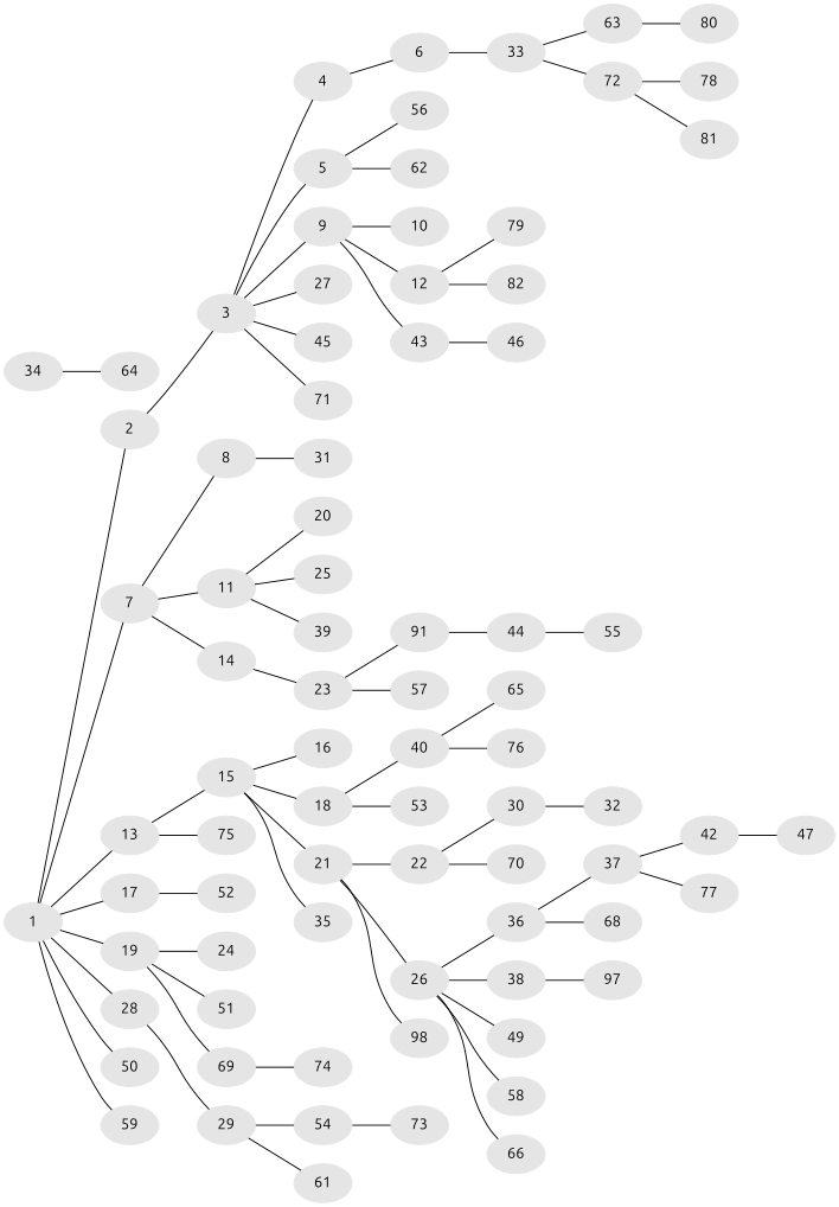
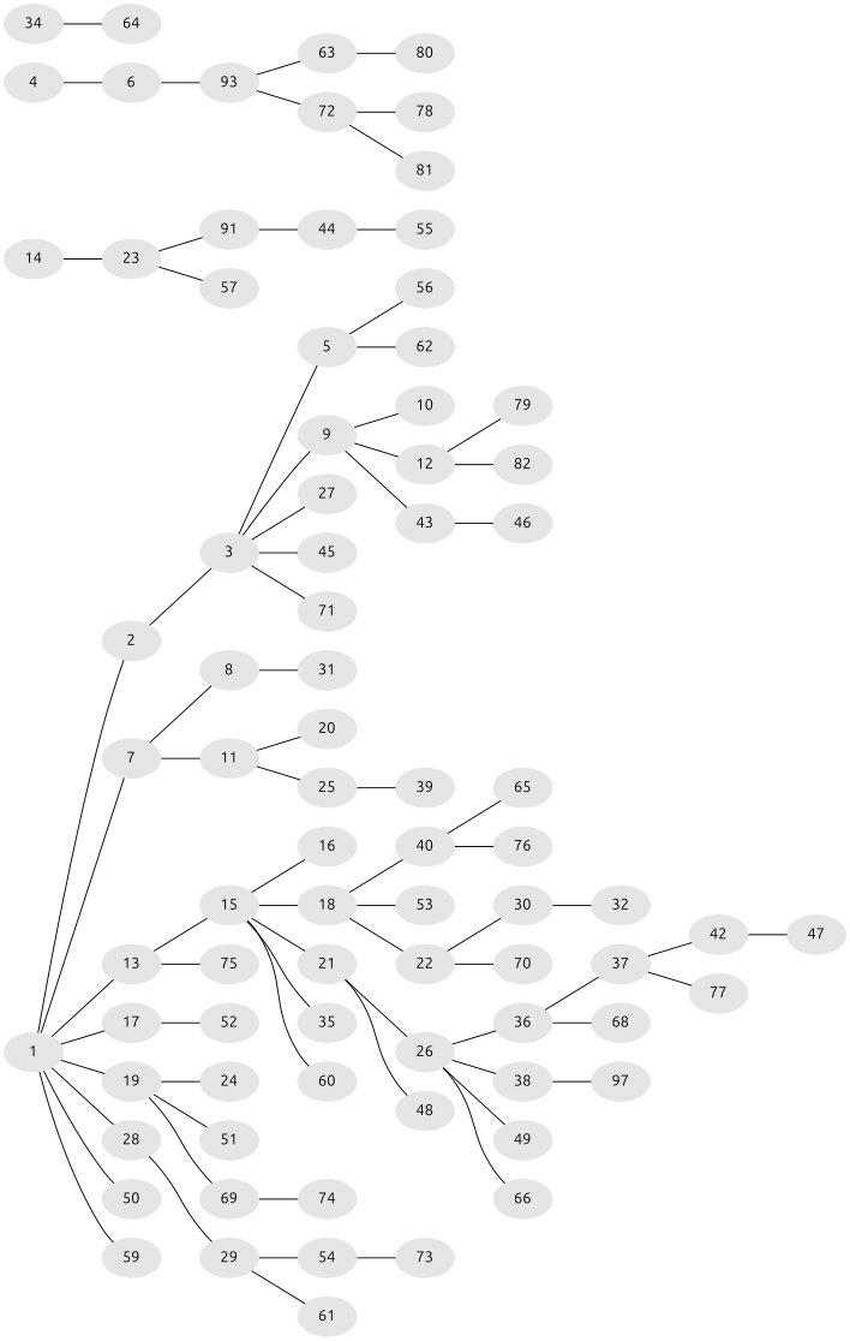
  graph {
    fontname=Ubuntu
    rankdir=LR
    node [color=gray90 fontname=Ubuntu style=filled]
    edge [fontname=Ubuntu weight=1.0]
    1
    2
    7
    13
    17
    19
    28
    50
    59
    3
    8
    11
    14
    15
    75
    52
    24
    51
    69
    29
    4
    5
    9
    27
    45
    71
    6
    56
    62
    10
    12
    43
-   33
+   33 [label=93]
    34
    64
    63
    72
    31
    20
    25
    23
    79
    82
    46
    39
    16
    18
    21
    35
+   60
    n51 [label=91]
    57
    40
    53
    22
    26
-   48 [label=98]
+   48
    65
    76
    74
    30
    70
    36
    38
    49
-   58
    66
    32
    44
    37
    68
    n72 [label=97]
    54
    61
    73
    80
    78
    81
    42
    77
    47
    55
    1 -- 2
    1 -- 7
    1 -- 13
    1 -- 17
    1 -- 19
    1 -- 28
    1 -- 50
    1 -- 59
    2 -- 3
    7 -- 8
    7 -- 11
-   7 -- 14
    13 -- 15
    13 -- 75
    17 -- 52
    19 -- 24
    19 -- 51
    19 -- 69
    28 -- 29
-   3 -- 4
    3 -- 5
    3 -- 9
    3 -- 27
    3 -- 45 [weight=2.0]
    3 -- 71
    8 -- 31 [weight=2.0]
    11 -- 20
    11 -- 25
    14 -- 23
    15 -- 16
    15 -- 18
    15 -- 21
    15 -- 35
+   15 -- 60
    69 -- 74
    29 -- 54
    29 -- 61
    4 -- 6
    5 -- 56
    5 -- 62
    9 -- 10
    9 -- 12
    9 -- 43
    6 -- 33
    12 -- 79
    12 -- 82
    43 -- 46
    33 -- 63
    33 -- 72
    34 -- 64
    63 -- 80
    72 -- 78
    72 -- 81
-   11 -- 39
+   25 -- 39
    23 -- n51
    23 -- 57
    18 -- 40
    18 -- 53 [weight=2.0]
-   21 -- 22
+   18 -- 22
    21 -- 26
    21 -- 48
    n51 -- 44
    40 -- 65
    40 -- 76
    22 -- 30
    22 -- 70
    26 -- 36
    26 -- 38
    26 -- 49
-   26 -- 58
    26 -- 66
    30 -- 32
    36 -- 37
    36 -- 68
    38 -- n72
    44 -- 55
    37 -- 42
    37 -- 77
    54 -- 73
    42 -- 47
  }
